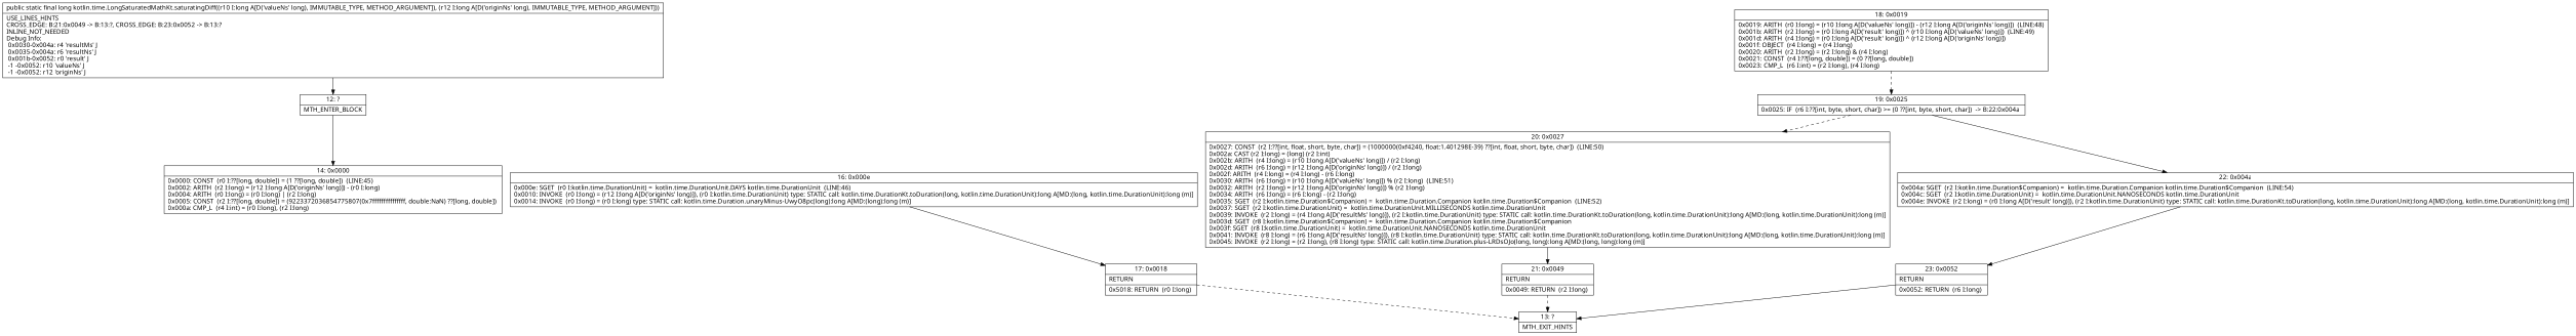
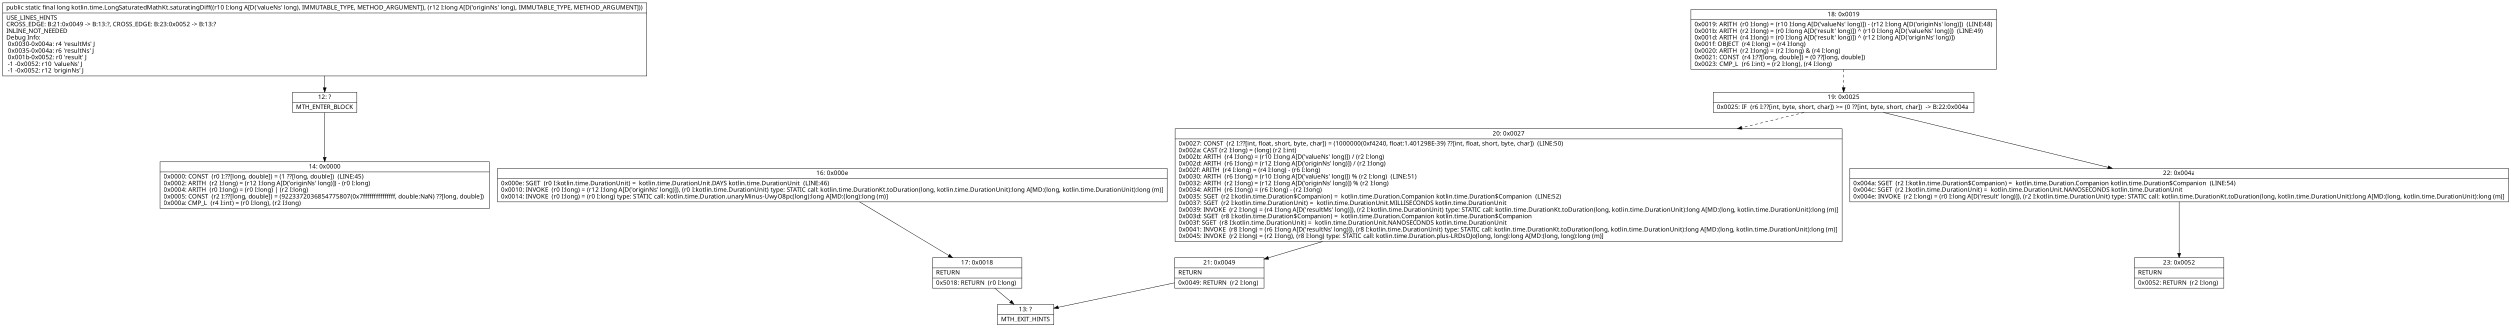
  digraph {
    fontname="Noto Sans"
    node [fontname="Noto Sans" shape=record]
    edge [fontname="Noto Sans"]
    n1 [label="{12\:\ ?|MTH_ENTER_BLOCK\l}"]
    n2 [label="{14\:\ 0x0000|0x0000: CONST  (r0 I:??[long, double]) = (1 ??[long, double])  (LINE:45)\l0x0002: ARITH  (r2 I:long) = (r12 I:long A[D('originNs' long)]) \- (r0 I:long) \l0x0004: ARITH  (r0 I:long) = (r0 I:long) \| (r2 I:long) \l0x0005: CONST  (r2 I:??[long, double]) = (9223372036854775807(0x7fffffffffffffff, double:NaN) ??[long, double]) \l0x000a: CMP_L  (r4 I:int) = (r0 I:long), (r2 I:long) \l}"]
    n3 [label="{16\:\ 0x000e|0x000e: SGET  (r0 I:kotlin.time.DurationUnit) =  kotlin.time.DurationUnit.DAYS kotlin.time.DurationUnit  (LINE:46)\l0x0010: INVOKE  (r0 I:long) = (r12 I:long A[D('originNs' long)]), (r0 I:kotlin.time.DurationUnit) type: STATIC call: kotlin.time.DurationKt.toDuration(long, kotlin.time.DurationUnit):long A[MD:(long, kotlin.time.DurationUnit):long (m)]\l0x0014: INVOKE  (r0 I:long) = (r0 I:long) type: STATIC call: kotlin.time.Duration.unaryMinus\-UwyO8pc(long):long A[MD:(long):long (m)]\l}"]
    n4 [label="{17\:\ 0x0018|RETURN\l|0x5018: RETURN  (r0 I:long) \l}"]
    n5 [label="{18\:\ 0x0019|0x0019: ARITH  (r0 I:long) = (r10 I:long A[D('valueNs' long)]) \- (r12 I:long A[D('originNs' long)])  (LINE:48)\l0x001b: ARITH  (r2 I:long) = (r0 I:long A[D('result' long)]) ^ (r10 I:long A[D('valueNs' long)])  (LINE:49)\l0x001d: ARITH  (r4 I:long) = (r0 I:long A[D('result' long)]) ^ (r12 I:long A[D('originNs' long)]) \l0x001f: OBJECT  (r4 I:long) = (r4 I:long) \l0x0020: ARITH  (r2 I:long) = (r2 I:long) & (r4 I:long) \l0x0021: CONST  (r4 I:??[long, double]) = (0 ??[long, double]) \l0x0023: CMP_L  (r6 I:int) = (r2 I:long), (r4 I:long) \l}"]
    n6 [label="{19\:\ 0x0025|0x0025: IF  (r6 I:??[int, byte, short, char]) \>= (0 ??[int, byte, short, char])  \-\> B:22:0x004a \l}"]
    n7 [label="{13\:\ ?|MTH_EXIT_HINTS\l}"]
    n8 [label="{20\:\ 0x0027|0x0027: CONST  (r2 I:??[int, float, short, byte, char]) = (1000000(0xf4240, float:1.401298E\-39) ??[int, float, short, byte, char])  (LINE:50)\l0x002a: CAST (r2 I:long) = (long) (r2 I:int) \l0x002b: ARITH  (r4 I:long) = (r10 I:long A[D('valueNs' long)]) \/ (r2 I:long) \l0x002d: ARITH  (r6 I:long) = (r12 I:long A[D('originNs' long)]) \/ (r2 I:long) \l0x002f: ARITH  (r4 I:long) = (r4 I:long) \- (r6 I:long) \l0x0030: ARITH  (r6 I:long) = (r10 I:long A[D('valueNs' long)]) % (r2 I:long)  (LINE:51)\l0x0032: ARITH  (r2 I:long) = (r12 I:long A[D('originNs' long)]) % (r2 I:long) \l0x0034: ARITH  (r6 I:long) = (r6 I:long) \- (r2 I:long) \l0x0035: SGET  (r2 I:kotlin.time.Duration$Companion) =  kotlin.time.Duration.Companion kotlin.time.Duration$Companion  (LINE:52)\l0x0037: SGET  (r2 I:kotlin.time.DurationUnit) =  kotlin.time.DurationUnit.MILLISECONDS kotlin.time.DurationUnit \l0x0039: INVOKE  (r2 I:long) = (r4 I:long A[D('resultMs' long)]), (r2 I:kotlin.time.DurationUnit) type: STATIC call: kotlin.time.DurationKt.toDuration(long, kotlin.time.DurationUnit):long A[MD:(long, kotlin.time.DurationUnit):long (m)]\l0x003d: SGET  (r8 I:kotlin.time.Duration$Companion) =  kotlin.time.Duration.Companion kotlin.time.Duration$Companion \l0x003f: SGET  (r8 I:kotlin.time.DurationUnit) =  kotlin.time.DurationUnit.NANOSECONDS kotlin.time.DurationUnit \l0x0041: INVOKE  (r8 I:long) = (r6 I:long A[D('resultNs' long)]), (r8 I:kotlin.time.DurationUnit) type: STATIC call: kotlin.time.DurationKt.toDuration(long, kotlin.time.DurationUnit):long A[MD:(long, kotlin.time.DurationUnit):long (m)]\l0x0045: INVOKE  (r2 I:long) = (r2 I:long), (r8 I:long) type: STATIC call: kotlin.time.Duration.plus\-LRDsOJo(long, long):long A[MD:(long, long):long (m)]\l}"]
    n9 [label="{22\:\ 0x004a|0x004a: SGET  (r2 I:kotlin.time.Duration$Companion) =  kotlin.time.Duration.Companion kotlin.time.Duration$Companion  (LINE:54)\l0x004c: SGET  (r2 I:kotlin.time.DurationUnit) =  kotlin.time.DurationUnit.NANOSECONDS kotlin.time.DurationUnit \l0x004e: INVOKE  (r2 I:long) = (r0 I:long A[D('result' long)]), (r2 I:kotlin.time.DurationUnit) type: STATIC call: kotlin.time.DurationKt.toDuration(long, kotlin.time.DurationUnit):long A[MD:(long, kotlin.time.DurationUnit):long (m)]\l}"]
    n10 [label="{21\:\ 0x0049|RETURN\l|0x0049: RETURN  (r2 I:long) \l}"]
-   n11 [label="{23\:\ 0x0052|RETURN\l|0x0052: RETURN  (r6 I:long) \l}"]
+   n11 [label="{23\:\ 0x0052|RETURN\l|0x0052: RETURN  (r2 I:long) \l}"]
    n12 [label="{public static final long kotlin.time.LongSaturatedMathKt.saturatingDiff((r10 I:long A[D('valueNs' long), IMMUTABLE_TYPE, METHOD_ARGUMENT]), (r12 I:long A[D('originNs' long), IMMUTABLE_TYPE, METHOD_ARGUMENT]))  | USE_LINES_HINTS\lCROSS_EDGE: B:21:0x0049 \-\> B:13:?, CROSS_EDGE: B:23:0x0052 \-\> B:13:?\lINLINE_NOT_NEEDED\lDebug Info:\l  0x0030\-0x004a: r4 'resultMs' J\l  0x0035\-0x004a: r6 'resultNs' J\l  0x001b\-0x0052: r0 'result' J\l  \-1 \-0x0052: r10 'valueNs' J\l  \-1 \-0x0052: r12 'originNs' J\l}"]
    n1 -> n2
    n3 -> n4
-   n4 -> n7 [style=dashed]
+   n4 -> n7
    n5 -> n6 [style=dashed]
    n6 -> n8 [style=dashed]
    n6 -> n9
    n8 -> n10
    n9 -> n11
-   n10 -> n7 [style=dashed]
-   n11 -> n7
+   n10 -> n7
    n12 -> n1
  }
